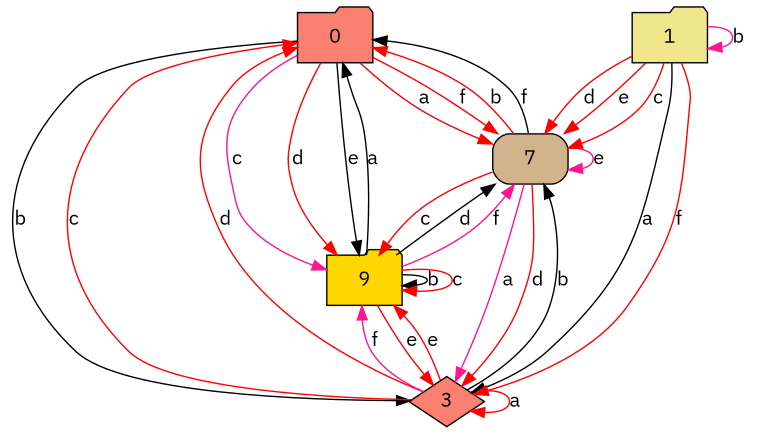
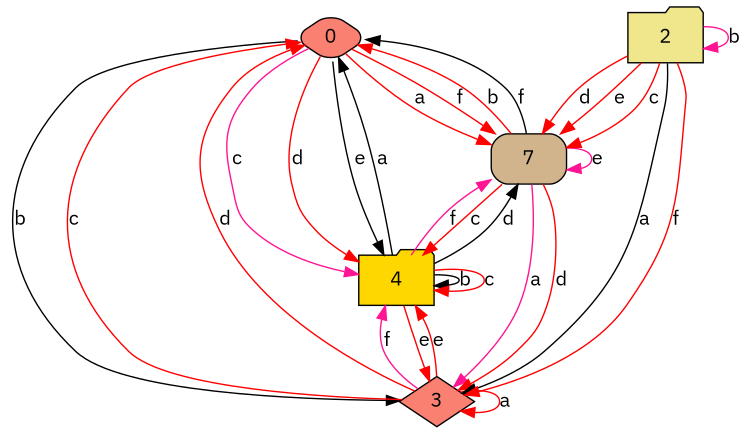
  digraph {
    fontname="IBM Plex Sans"
    rankdir=TB
    node [color=black fillcolor=salmon fontname="IBM Plex Sans" shape=diamond style="rounded,filled"]
    edge [color=red fontname="IBM Plex Sans"]
-   n1 [label=0 shape=folder]
+   n1 [label=0]
    n2 [fillcolor=tan label=7 shape=box]
    n3 [label=3 style=filled]
-   n4 [fillcolor=gold label=9 shape=folder style=filled]
-   n5 [fillcolor=khaki label=1 shape=folder]
+   n4 [fillcolor=gold label=4 shape=folder style=filled]
+   n5 [fillcolor=khaki label=2 shape=folder]
    n1 -> n2 [label=a]
    n1 -> n2 [label=f]
    n1 -> n3 [color=black label=b]
    n1 -> n4 [color=deeppink label=c]
    n1 -> n4 [label=d]
    n1 -> n4 [color=black label=e]
    n2 -> n1 [label=b]
    n2 -> n1 [color=black label=f]
    n2 -> n2 [color=deeppink label=e]
    n2 -> n3 [color=deeppink label=a]
    n2 -> n3 [label=d]
    n2 -> n4 [label=c]
    n3 -> n1 [label=c]
    n3 -> n1 [label=d]
-   n3 -> n2 [color=black label=b]
    n3 -> n3 [label=a]
    n3 -> n4 [label=e]
    n3 -> n4 [color=deeppink label=f]
    n4 -> n1 [color=black label=a]
    n4 -> n2 [color=black label=d]
    n4 -> n2 [color=deeppink label=f]
    n4 -> n3 [label=e]
    n4 -> n4 [color=black label=b]
    n4 -> n4 [label=c]
    n5 -> n2 [label=c]
    n5 -> n2 [label=d]
    n5 -> n2 [label=e]
    n5 -> n3 [color=black label=a]
    n5 -> n3 [label=f]
    n5 -> n5 [color=deeppink label=b]
  }
